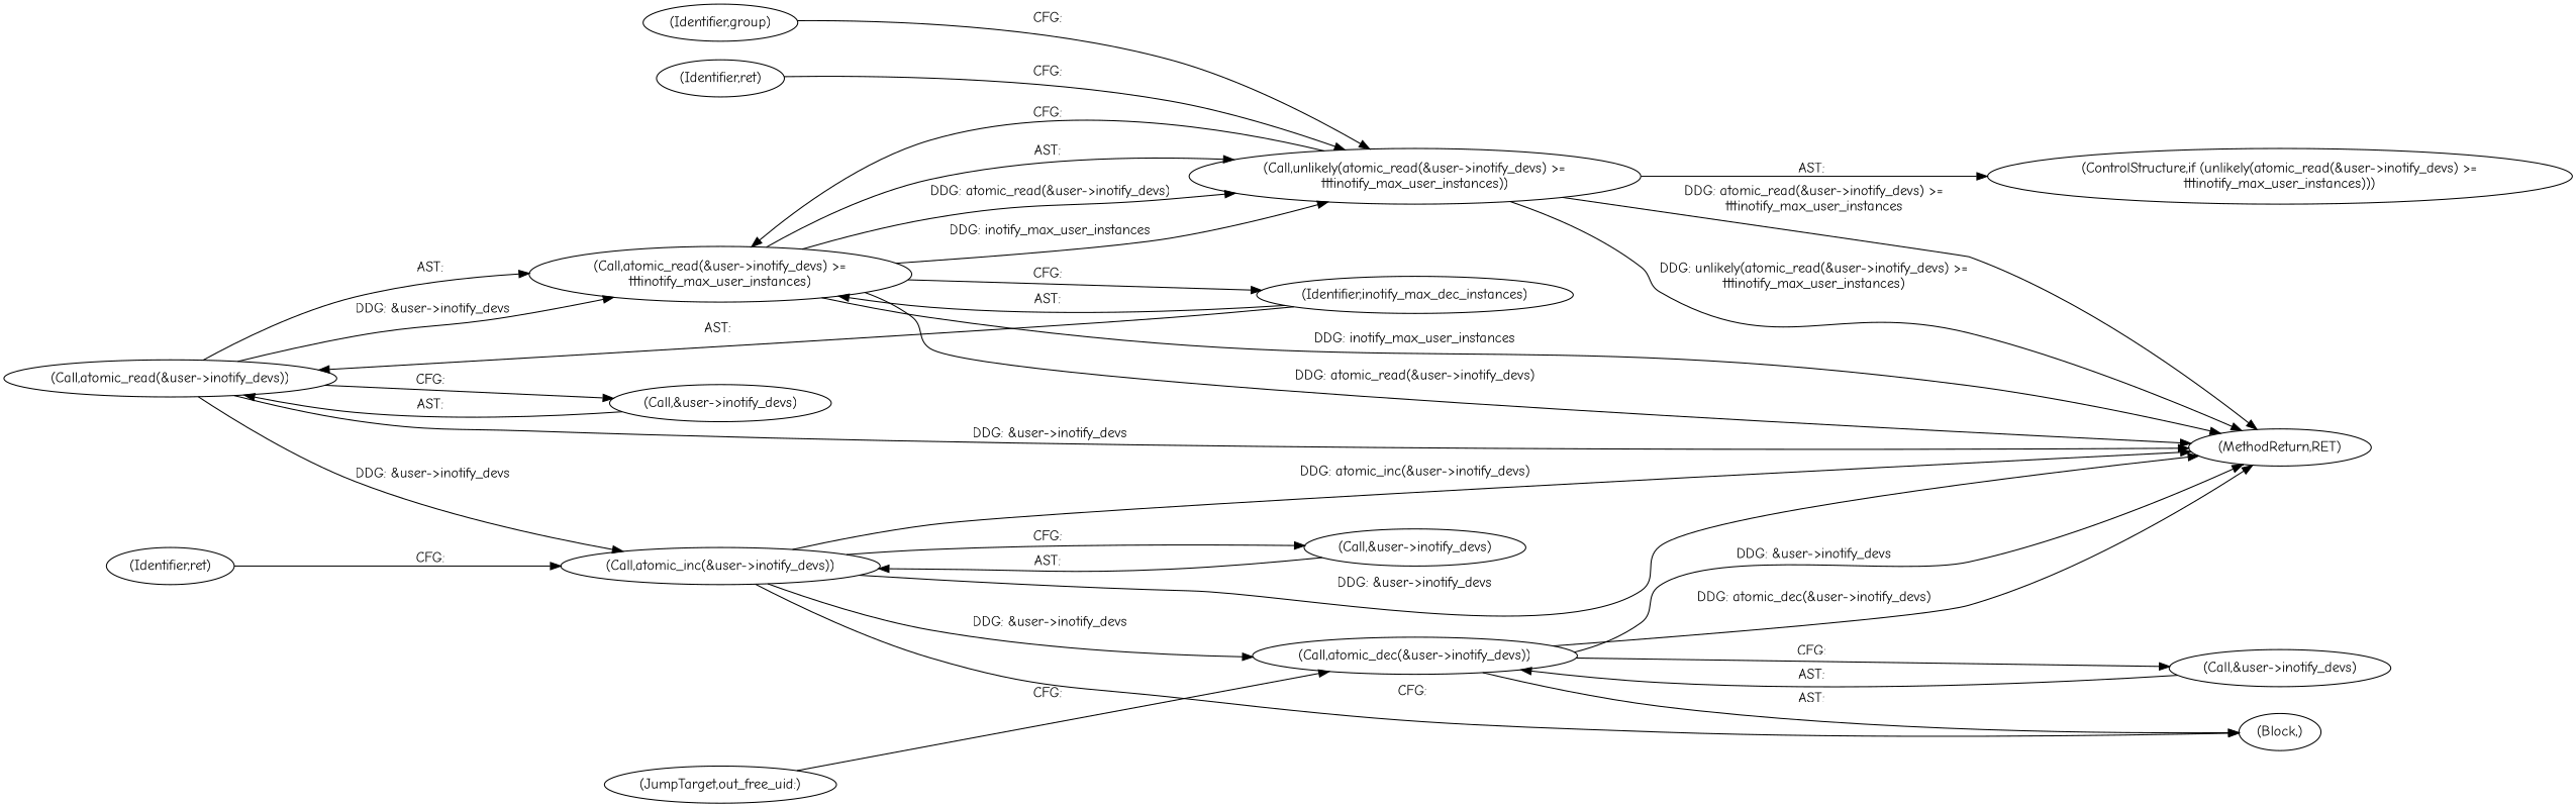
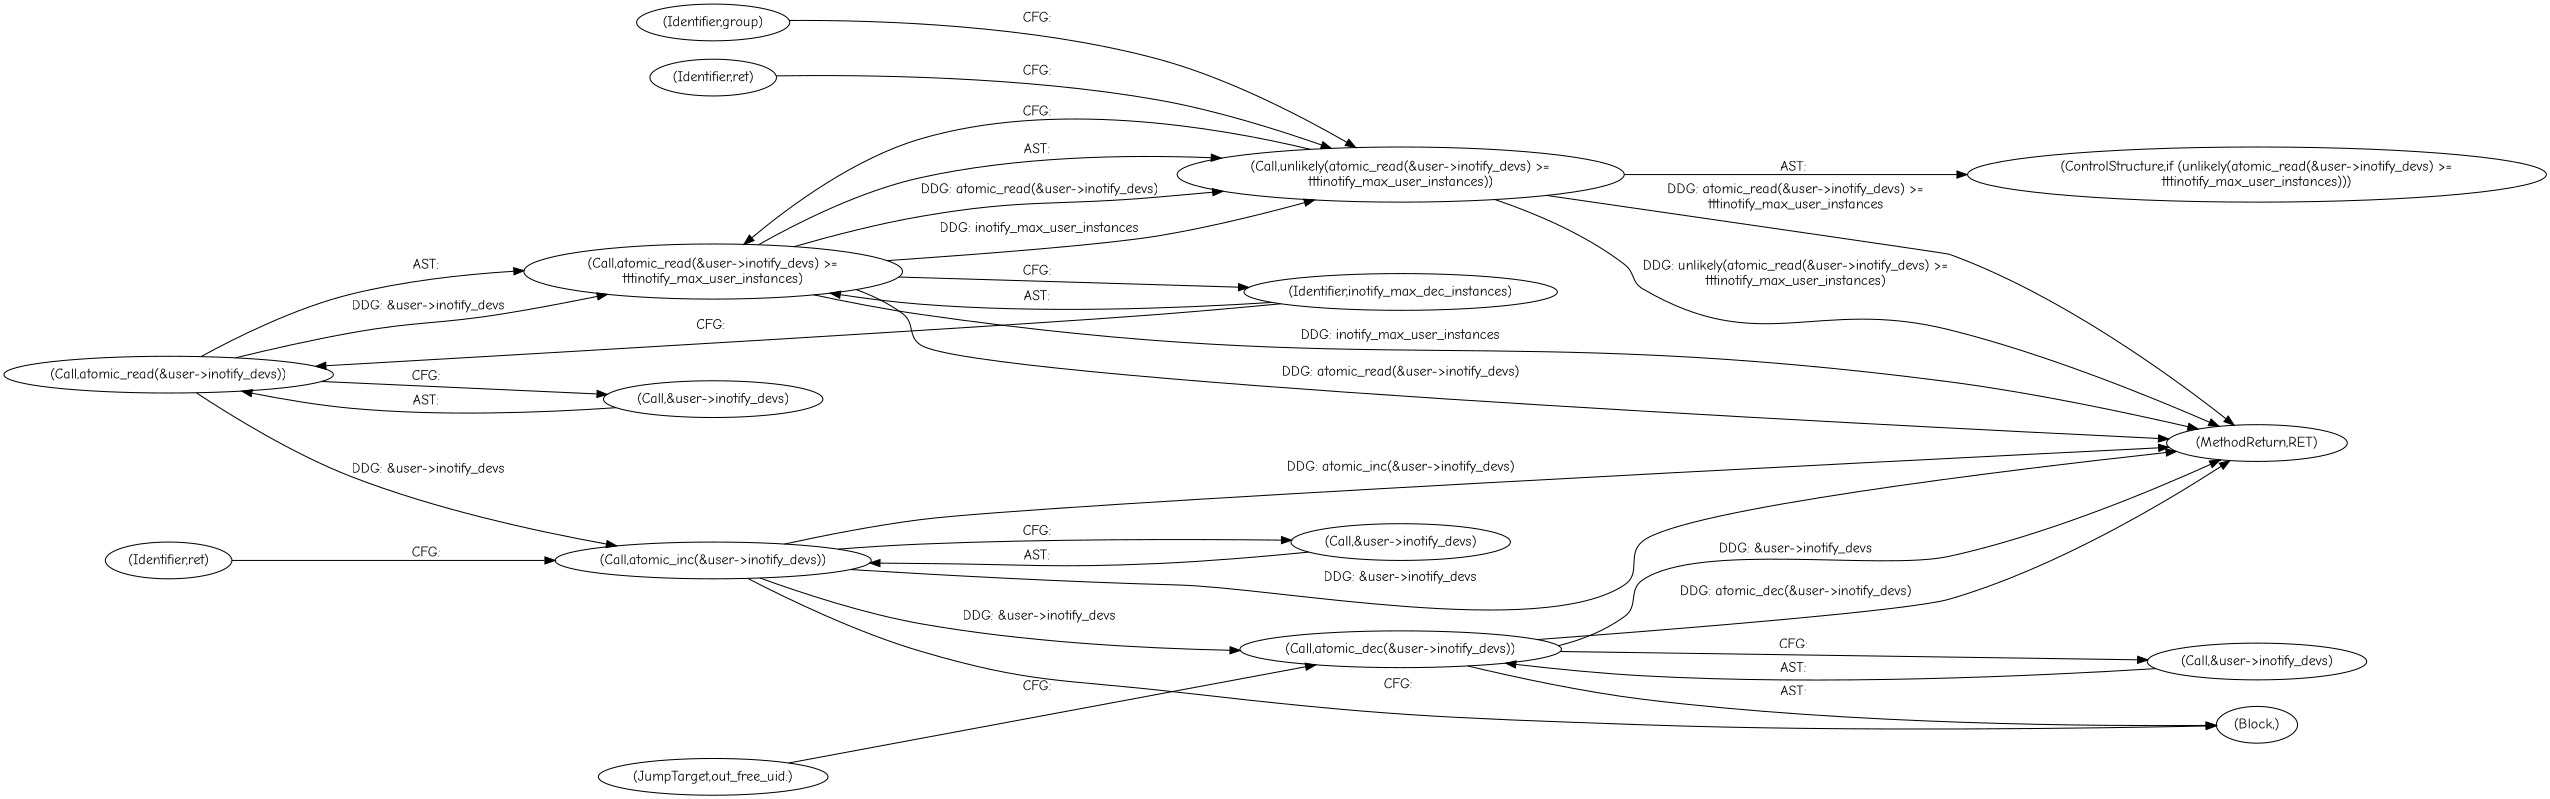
  digraph {
    fontname="Comic Neue"
    rankdir=LR
    node [fontname="Comic Neue"]
    edge [fontname="Comic Neue"]
    n1 [label="(Call,atomic_read(&user->inotify_devs))"]
    n2 [label="(Call,atomic_read(&user->inotify_devs) >=\n\t\t\tinotify_max_user_instances)"]
    n3 [label="(Call,atomic_inc(&user->inotify_devs))"]
    n4 [label="(MethodReturn,RET)"]
    n5 [label="(Call,&user->inotify_devs)"]
    n6 [label="(Call,unlikely(atomic_read(&user->inotify_devs) >=\n\t\t\tinotify_max_user_instances))"]
    n7 [label="(Identifier,inotify_max_dec_instances)"]
    n8 [label="(Call,atomic_dec(&user->inotify_devs))"]
    n9 [label="(Block,)"]
    n10 [label="(Call,&user->inotify_devs)"]
    n11 [label="(ControlStructure,if (unlikely(atomic_read(&user->inotify_devs) >=\n\t\t\tinotify_max_user_instances)))"]
    n12 [label="(Call,&user->inotify_devs)"]
    n13 [label="(Identifier,ret)"]
    n14 [label="(Identifier,group)"]
    n15 [label="(Identifier,ret)"]
    n16 [label="(JumpTarget,out_free_uid:)"]
    n1 -> n2 [label="AST: "]
    n1 -> n2 [label="DDG: &user->inotify_devs"]
    n1 -> n3 [label="DDG: &user->inotify_devs"]
-   n1 -> n4 [label="DDG: &user->inotify_devs"]
    n1 -> n5 [label="CFG: "]
    n2 -> n4 [label="DDG: inotify_max_user_instances"]
    n2 -> n4 [label="DDG: atomic_read(&user->inotify_devs)"]
    n2 -> n6 [label="AST: "]
    n2 -> n6 [label="DDG: atomic_read(&user->inotify_devs)"]
    n2 -> n6 [label="DDG: inotify_max_user_instances"]
    n2 -> n7 [label="CFG: "]
    n3 -> n4 [label="DDG: atomic_inc(&user->inotify_devs)"]
    n3 -> n4 [label="DDG: &user->inotify_devs"]
    n3 -> n8 [label="DDG: &user->inotify_devs"]
    n3 -> n9 [label="CFG: "]
    n3 -> n10 [label="CFG: "]
    n5 -> n1 [label="AST: "]
    n6 -> n2 [label="CFG: "]
    n6 -> n4 [label="DDG: atomic_read(&user->inotify_devs) >=\n\t\t\tinotify_max_user_instances"]
    n6 -> n4 [label="DDG: unlikely(atomic_read(&user->inotify_devs) >=\n\t\t\tinotify_max_user_instances)"]
    n6 -> n11 [label="AST: "]
-   n7 -> n1 [label="AST: "]
+   n7 -> n1 [label="CFG: "]
    n7 -> n2 [label="AST: "]
    n8 -> n4 [label="DDG: &user->inotify_devs"]
    n8 -> n4 [label="DDG: atomic_dec(&user->inotify_devs)"]
    n8 -> n9 [label="AST: "]
    n8 -> n12 [label="CFG: "]
    n10 -> n3 [label="AST: "]
    n12 -> n8 [label="AST: "]
    n13 -> n6 [label="CFG: "]
    n14 -> n6 [label="CFG: "]
    n15 -> n3 [label="CFG: "]
    n16 -> n8 [label="CFG: "]
  }
